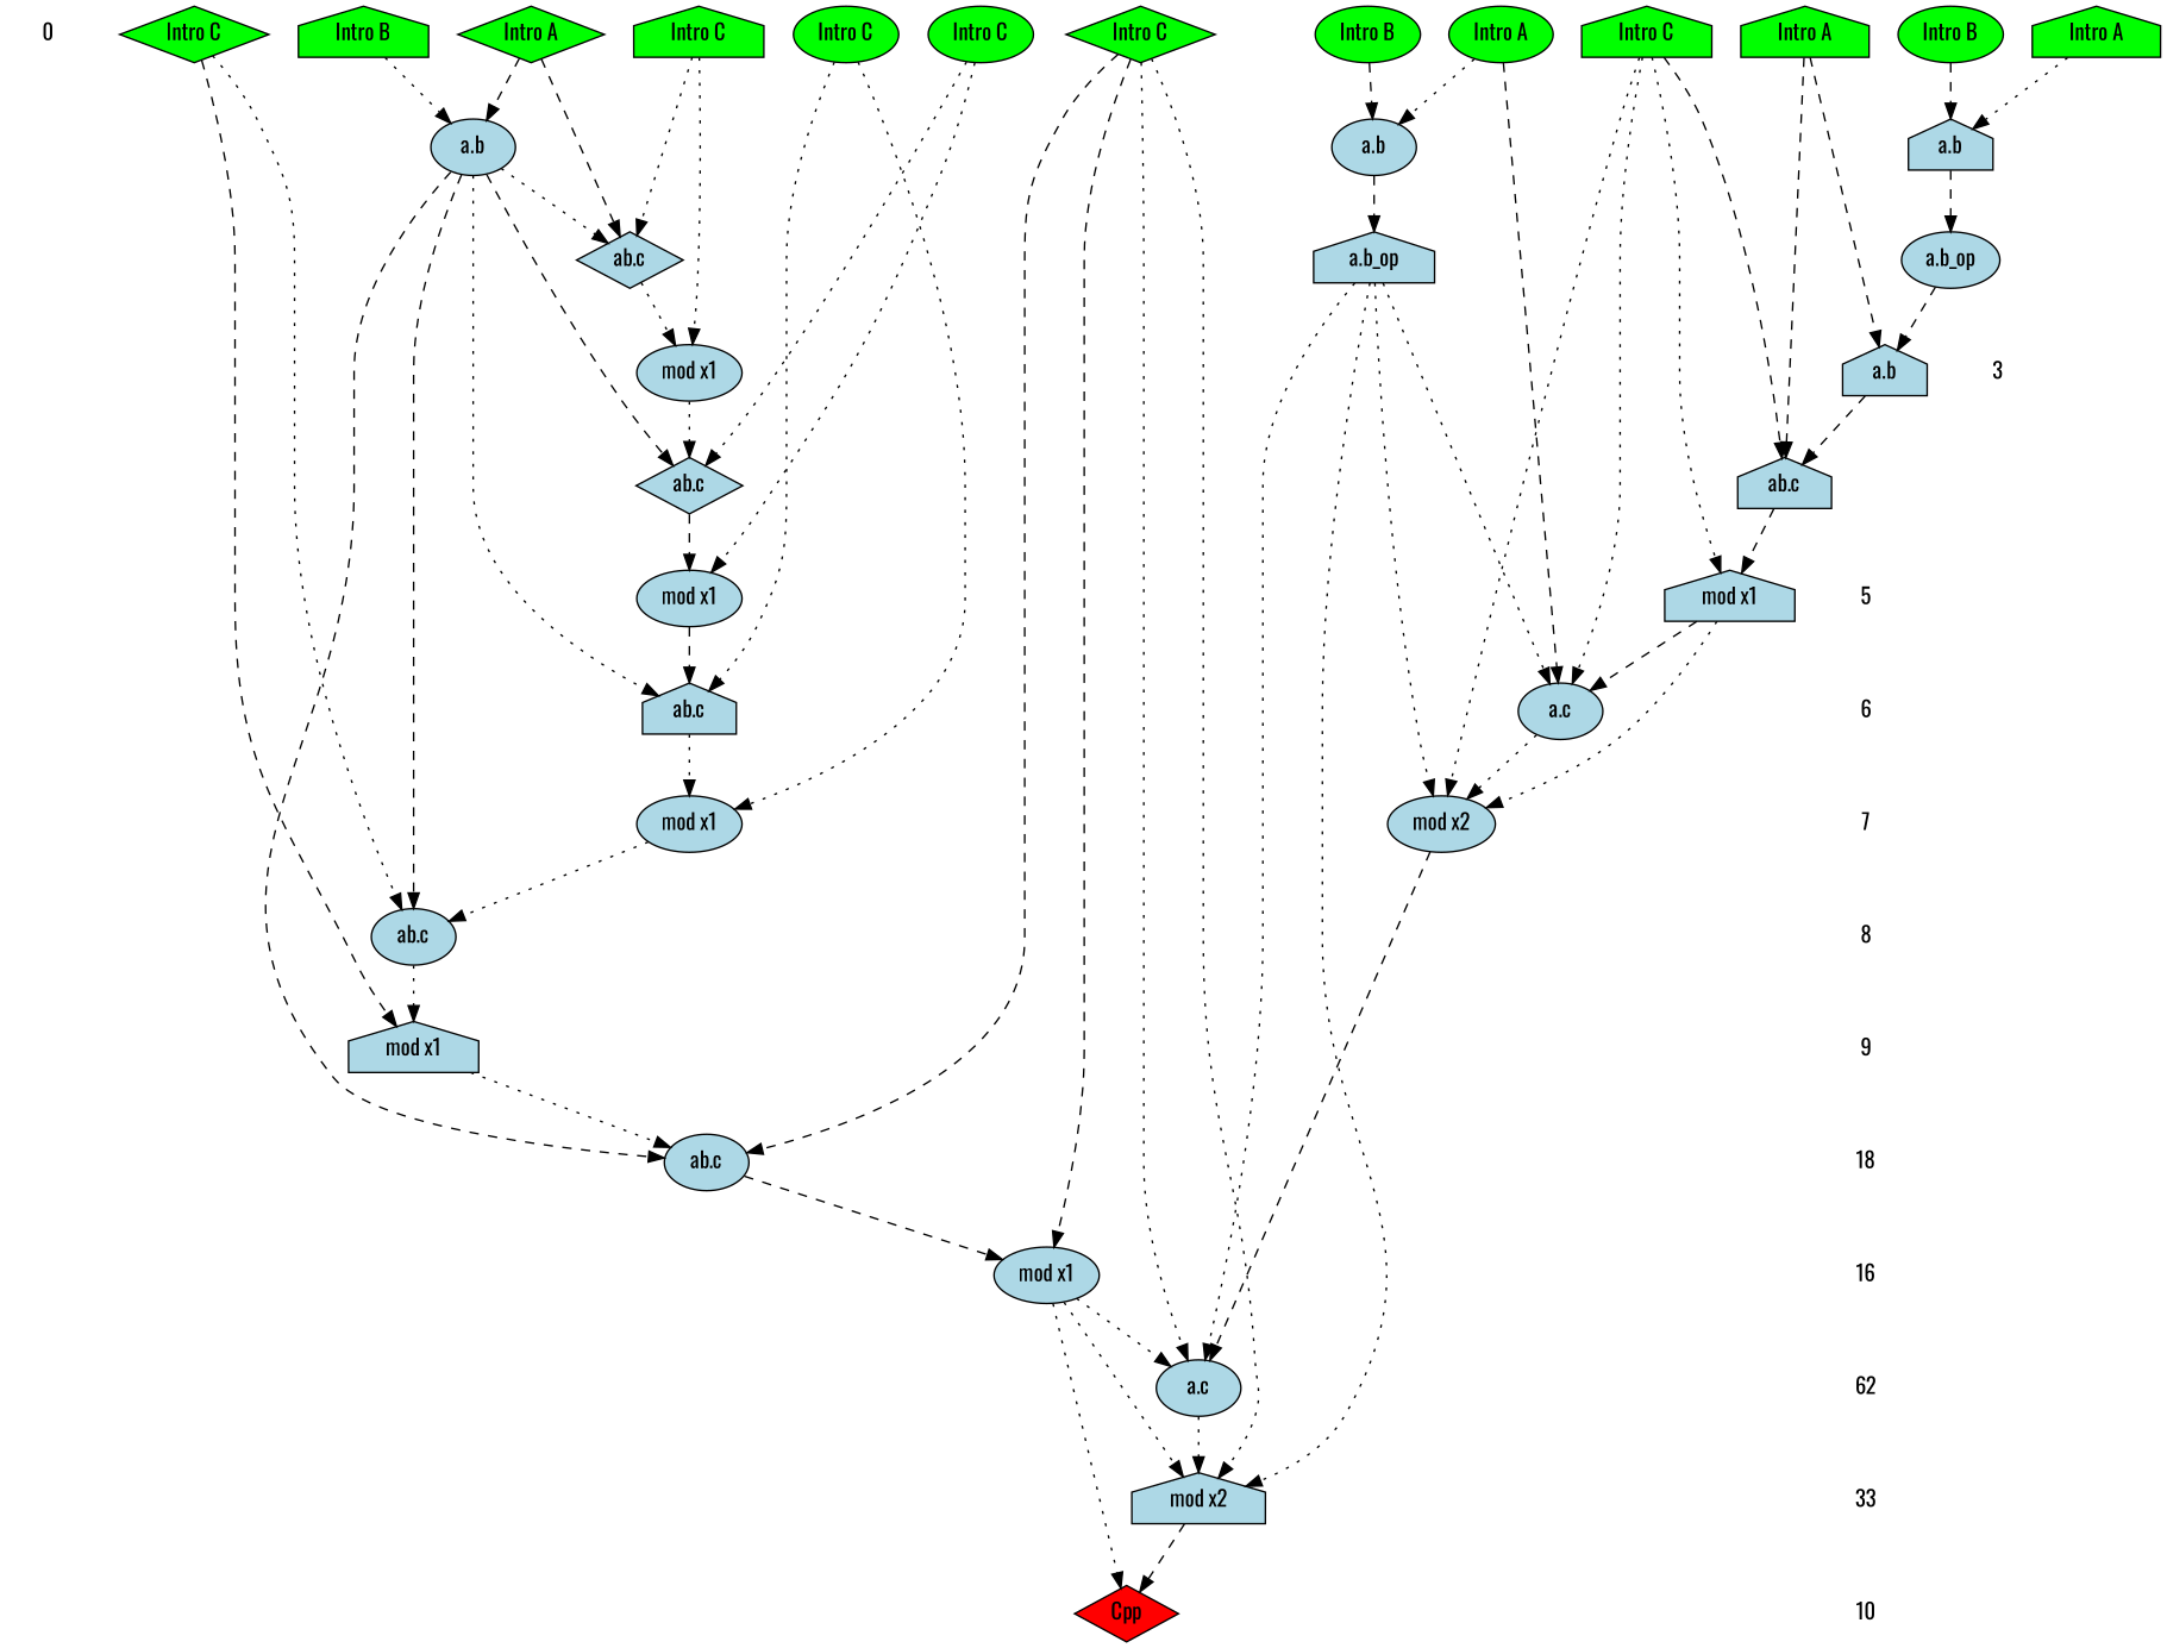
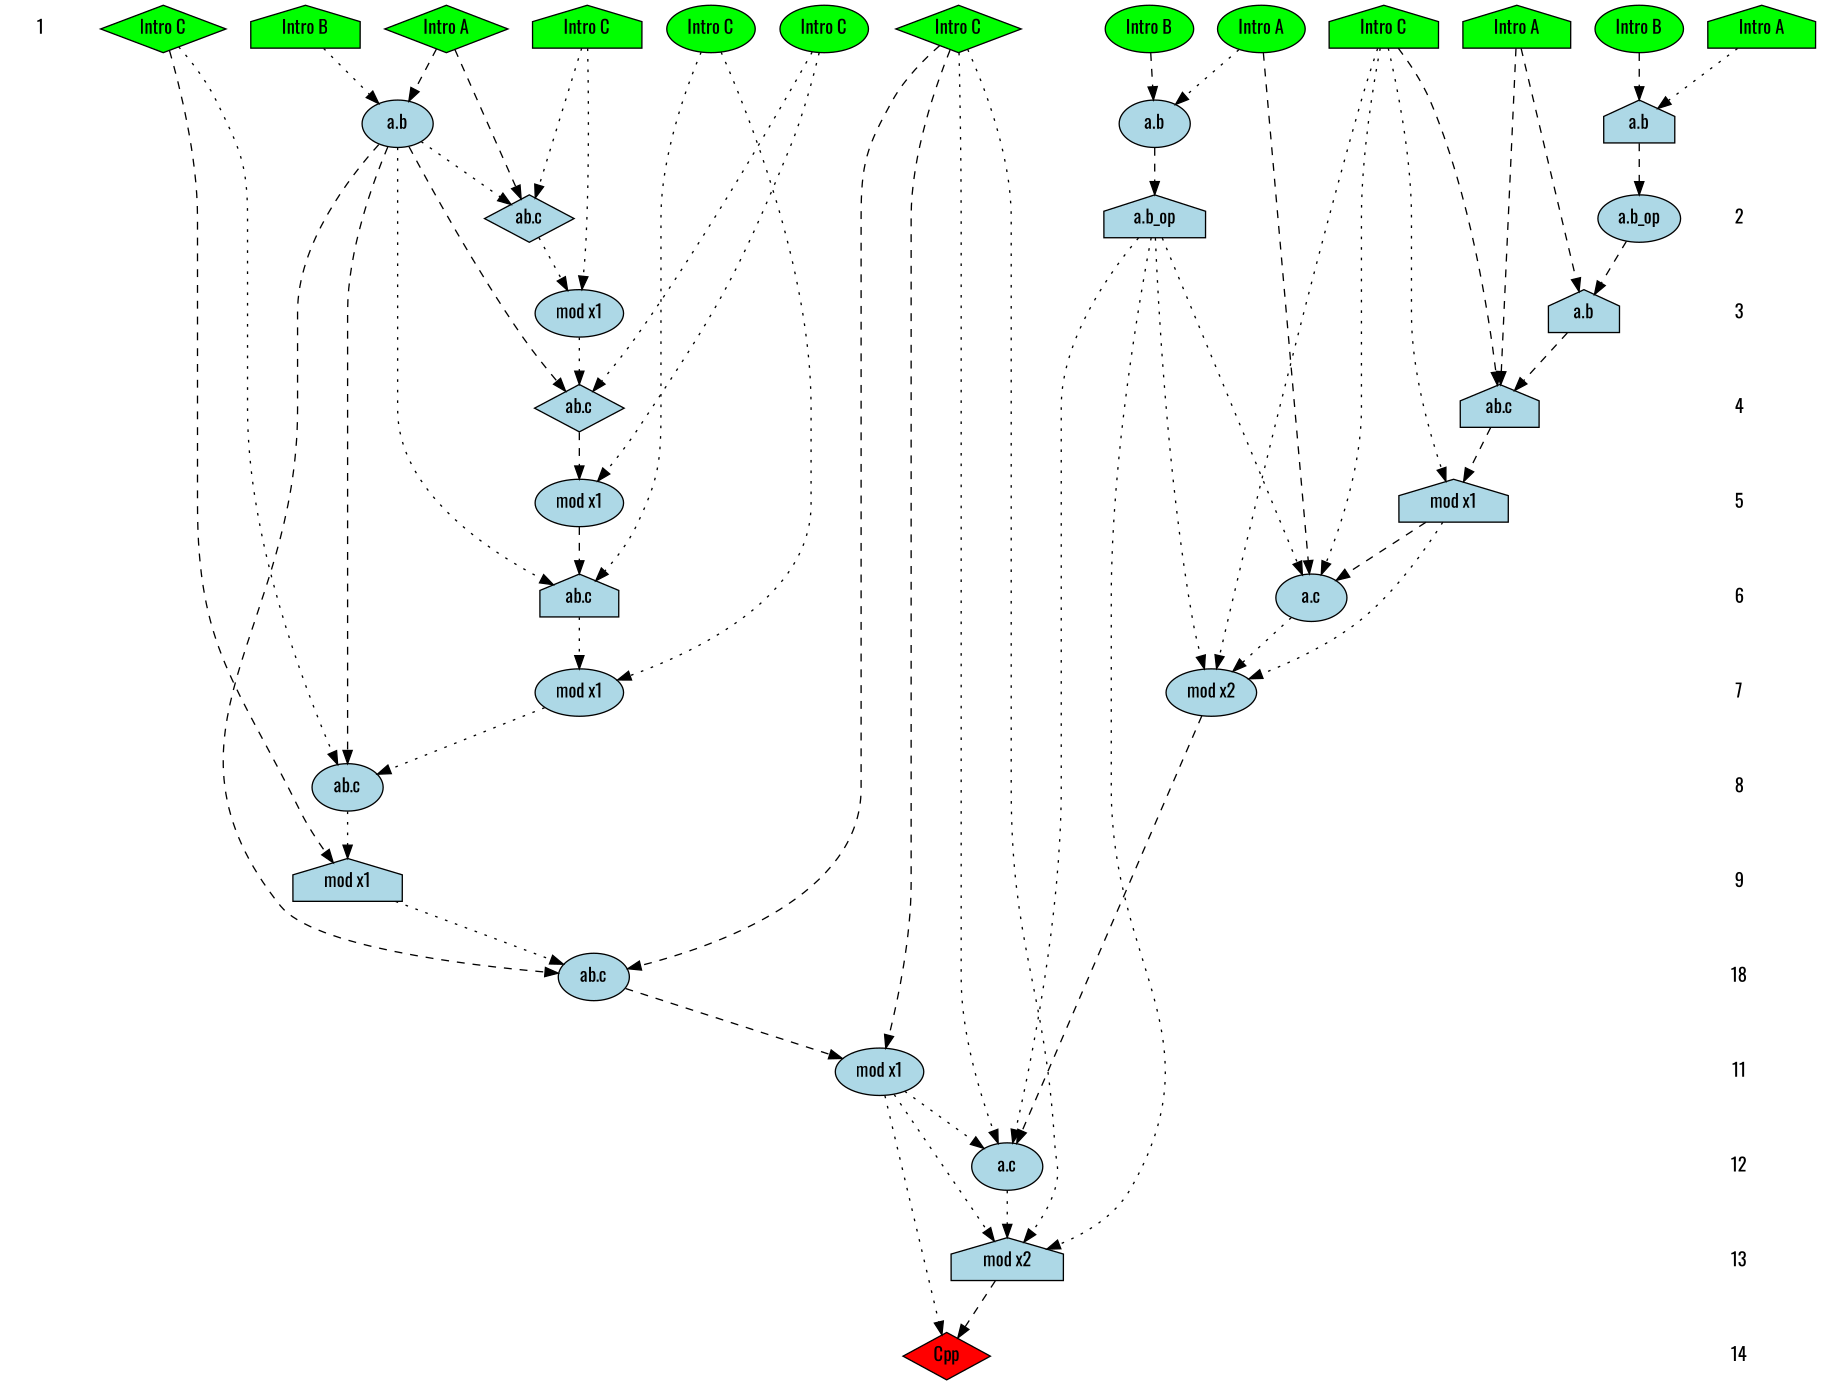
  digraph {
    fontname=Oswald
    ranksep=.5
    node [fontname=Oswald shape=ellipse fillcolor=lightblue style=filled]
    edge [fontname=Oswald style=dotted]
-   0 [shape=plaintext fillcolor="" style=""]
+   0 [shape=plaintext label=1 fillcolor="" style=""]
    n2 [fillcolor=green label="Intro B" shape=house]
    n3 [fillcolor=green label="Intro A" shape=house]
    n4 [fillcolor=green label="Intro A" shape=diamond]
    n5 [fillcolor=green label="Intro B"]
    n6 [fillcolor=green label="Intro B"]
    n7 [fillcolor=green label="Intro A"]
    n8 [fillcolor=green label="Intro A" shape=house]
    n9 [fillcolor=green label="Intro C" shape=diamond]
    n10 [fillcolor=green label="Intro C" shape=house]
    n11 [fillcolor=green label="Intro C" shape=diamond]
    n12 [fillcolor=green label="Intro C"]
    n13 [fillcolor=green label="Intro C"]
    n14 [fillcolor=green label="Intro C" shape=house]
    n15 [label="a.b" shape=house]
    n16 [label="a.b"]
    n17 [label="a.b"]
+   2 [shape=plaintext fillcolor="" style=""]
    n19 [label="ab.c" shape=diamond]
    n20 [label="a.b_op"]
    n21 [label="a.b_op" shape=house]
    3 [shape=plaintext fillcolor="" style=""]
    n23 [label="mod x1"]
    n24 [label="a.b" shape=house]
+   4 [shape=plaintext fillcolor="" style=""]
    n26 [label="ab.c" shape=diamond]
    n27 [label="ab.c" shape=house]
    5 [shape=plaintext fillcolor="" style=""]
    n29 [label="mod x1"]
    n30 [label="mod x1" shape=house]
    6 [shape=plaintext fillcolor="" style=""]
    n32 [label="ab.c" shape=house]
    n33 [label="a.c"]
    7 [shape=plaintext fillcolor="" style=""]
    n35 [label="mod x1"]
    n36 [label="mod x2"]
    8 [shape=plaintext fillcolor="" style=""]
    n38 [label="ab.c"]
    9 [shape=plaintext fillcolor="" style=""]
    n40 [label="mod x1" shape=house]
    n41 [label=18 shape=plaintext fillcolor="" style=""]
    n42 [label="ab.c"]
-   11 [shape=plaintext label=16 fillcolor="" style=""]
+   11 [shape=plaintext fillcolor="" style=""]
    n44 [label="mod x1"]
-   12 [shape=plaintext label=62 fillcolor="" style=""]
+   12 [shape=plaintext fillcolor="" style=""]
    n46 [label="a.c"]
-   13 [shape=plaintext label=33 fillcolor="" style=""]
+   13 [shape=plaintext fillcolor="" style=""]
    n48 [label="mod x2" shape=house]
-   14 [shape=plaintext label=10 fillcolor="" style=""]
+   14 [shape=plaintext fillcolor="" style=""]
    n50 [fillcolor=red label=Cpp shape=diamond]
    subgraph sub_1 {
      rank=same
      0
      n2
      n3
      n4
      n5
      n6
      n7
      n8
      n9
      n10
      n11
      n12
      n13
      n14
    }
    subgraph sub_2 {
      rank=same
      n15
      n16
      n17
    }
    subgraph sub_3 {
      rank=same
+     2
      n19
      n20
      n21
    }
    subgraph sub_4 {
      rank=same
      3
      n23
      n24
    }
    subgraph sub_5 {
      rank=same
+     4
      n26
      n27
    }
    subgraph sub_6 {
      rank=same
      5
      n29
      n30
    }
    subgraph sub_7 {
      rank=same
      6
      n32
      n33
    }
    subgraph sub_8 {
      rank=same
      7
      n35
      n36
    }
    subgraph sub_9 {
      rank=same
      8
      n38
    }
    subgraph sub_10 {
      rank=same
      9
      n40
    }
    subgraph sub_11 {
      rank=same
      n41
      n42
    }
    subgraph sub_12 {
      rank=same
      11
      n44
    }
    subgraph sub_13 {
      rank=same
      12
      n46
    }
    subgraph sub_14 {
      rank=same
      13
      n48
    }
    subgraph sub_15 {
      rank=same
      14
      n50
    }
    n2 -> n16
    n3 -> n15
    n4 -> n16 [style=dashed]
    n4 -> n19 [style=dashed]
    n5 -> n17 [style=dashed]
    n6 -> n15 [style=dashed]
    n7 -> n17
    n7 -> n33 [style=dashed]
    n8 -> n24 [style=dashed]
    n8 -> n27 [style=dashed]
    n9 -> n38
    n9 -> n40 [style=dashed]
    n10 -> n19
    n10 -> n23
    n11 -> n42 [style=dashed]
    n11 -> n44 [style=dashed]
    n11 -> n46
    n11 -> n48
    n12 -> n32
    n12 -> n35
    n13 -> n26
    n13 -> n29
    n14 -> n27 [style=dashed]
    n14 -> n30
    n14 -> n33
    n14 -> n36
    n15 -> n20 [style=dashed]
    n16 -> n19
    n16 -> n26 [style=dashed]
    n16 -> n32
    n16 -> n38 [style=dashed]
    n16 -> n42 [style=dashed]
    n17 -> n21 [style=dashed]
+   2 -> 3 [style=invis]
    n19 -> n23
    n20 -> n24 [style=dashed]
    n21 -> n33
    n21 -> n36
    n21 -> n46
    n21 -> n48
+   3 -> 4 [style=invis]
    n23 -> n26
    n24 -> n27 [style=dashed]
+   4 -> 5 [style=invis]
    n26 -> n29 [style=dashed]
    n27 -> n30 [style=dashed]
    5 -> 6 [style=invis]
    n29 -> n32 [style=dashed]
    n30 -> n33 [style=dashed]
    n30 -> n36
    6 -> 7 [style=invis]
    n32 -> n35
    n33 -> n36
    7 -> 8 [style=invis]
    n35 -> n38
    n36 -> n46 [style=dashed]
    8 -> 9 [style=invis]
    n38 -> n40
    9 -> n41 [style=invis]
    n40 -> n42
    n41 -> 11 [style=invis]
    n42 -> n44 [style=dashed]
    11 -> 12 [style=invis]
    n44 -> n46
    n44 -> n48
    n44 -> n50
    12 -> 13 [style=invis]
    n46 -> n48
    13 -> 14 [style=invis]
    n48 -> n50 [style=dashed]
  }
